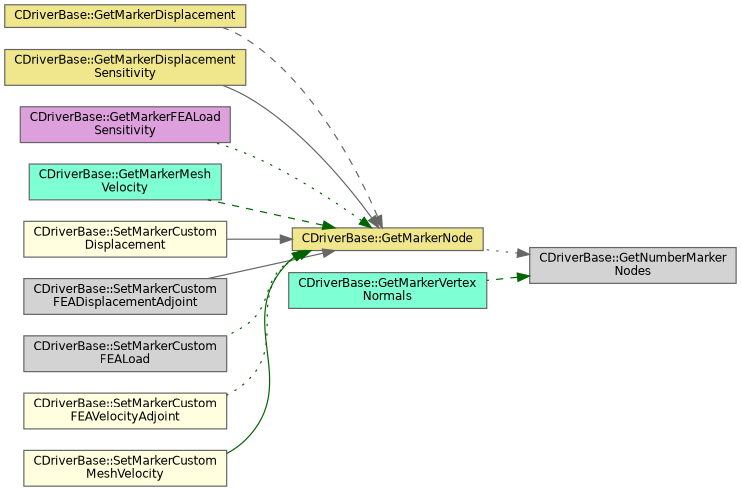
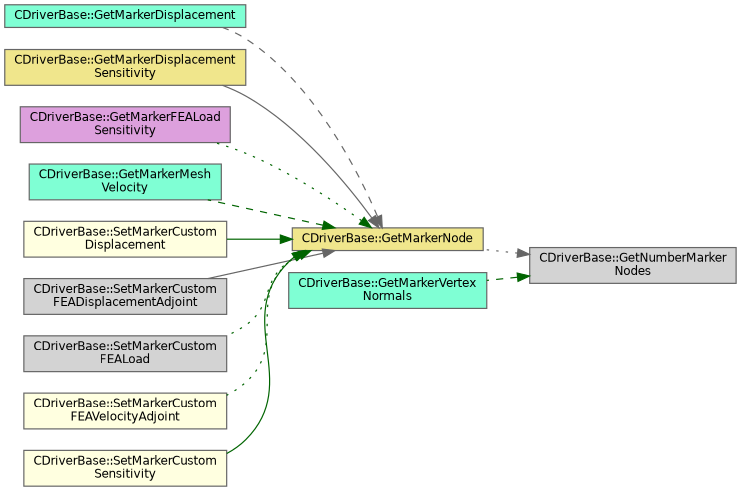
  digraph {
    rankdir=RL
    node [color=grey40 fillcolor=lightgrey fontname=Helvetica fontsize=10 shape=box style=filled]
    edge [color=darkgreen dir=back fontname=Helvetica fontsize=10 labelfontname=Helvetica labelfontsize=10 style=dotted]
    n1 [color=gray40 fontcolor=black height=0.2 label="CDriverBase::GetNumberMarker\lNodes" width=0.4]
    n2 [fillcolor=khaki height=0.2 label="CDriverBase::GetMarkerNode" width=0.4]
    n3 [fillcolor=aquamarine height=0.2 label="CDriverBase::GetMarkerVertex\lNormals" width=0.4]
-   n4 [fillcolor=khaki height=0.2 label="CDriverBase::GetMarkerDisplacement" width=0.4]
+   n4 [fillcolor=aquamarine height=0.2 label="CDriverBase::GetMarkerDisplacement" width=0.4]
    n5 [fillcolor=khaki height=0.2 label="CDriverBase::GetMarkerDisplacement\lSensitivity" width=0.4]
    n6 [fillcolor=plum height=0.2 label="CDriverBase::GetMarkerFEALoad\lSensitivity" width=0.4]
    n7 [fillcolor=aquamarine height=0.2 label="CDriverBase::GetMarkerMesh\lVelocity" width=0.4]
    n8 [fillcolor=lightyellow height=0.2 label="CDriverBase::SetMarkerCustom\lDisplacement" width=0.4]
    n9 [height=0.2 label="CDriverBase::SetMarkerCustom\lFEADisplacementAdjoint" width=0.4]
    n10 [height=0.2 label="CDriverBase::SetMarkerCustom\lFEALoad" width=0.4]
    n11 [fillcolor=lightyellow height=0.2 label="CDriverBase::SetMarkerCustom\lFEAVelocityAdjoint" width=0.4]
-   n12 [fillcolor=lightyellow height=0.2 label="CDriverBase::SetMarkerCustom\lMeshVelocity" width=0.4]
+   n12 [fillcolor=lightyellow height=0.2 label="CDriverBase::SetMarkerCustom\lSensitivity" width=0.4]
    n1 -> n2 [color=gray40]
    n1 -> n3 [style=dashed]
    n2 -> n4 [color=gray40 style=dashed]
    n2 -> n5 [color=gray40 style=solid]
    n2 -> n6
    n2 -> n7 [style=dashed]
-   n2 -> n8 [color=gray40 style=solid]
+   n2 -> n8 [style=solid]
    n2 -> n9 [color=gray40 style=solid]
    n2 -> n10
    n2 -> n11
    n2 -> n12 [style=solid]
  }
